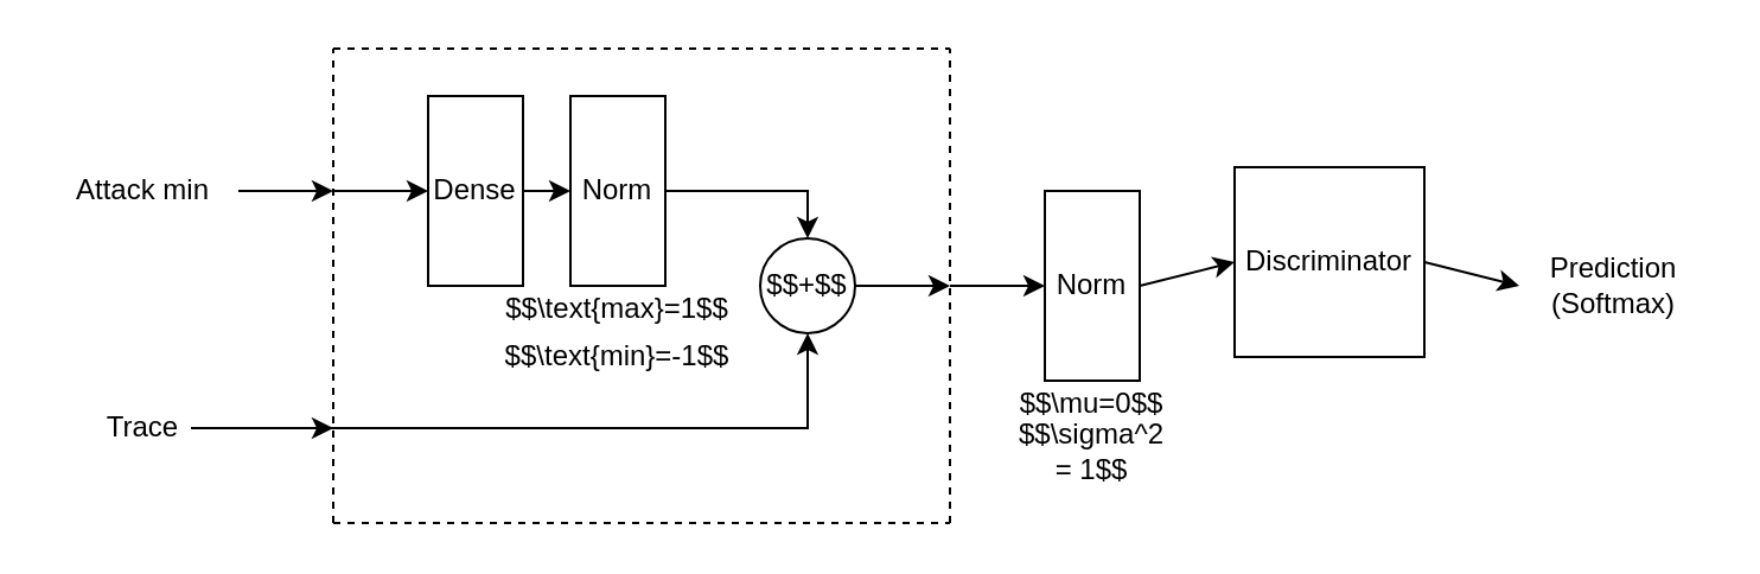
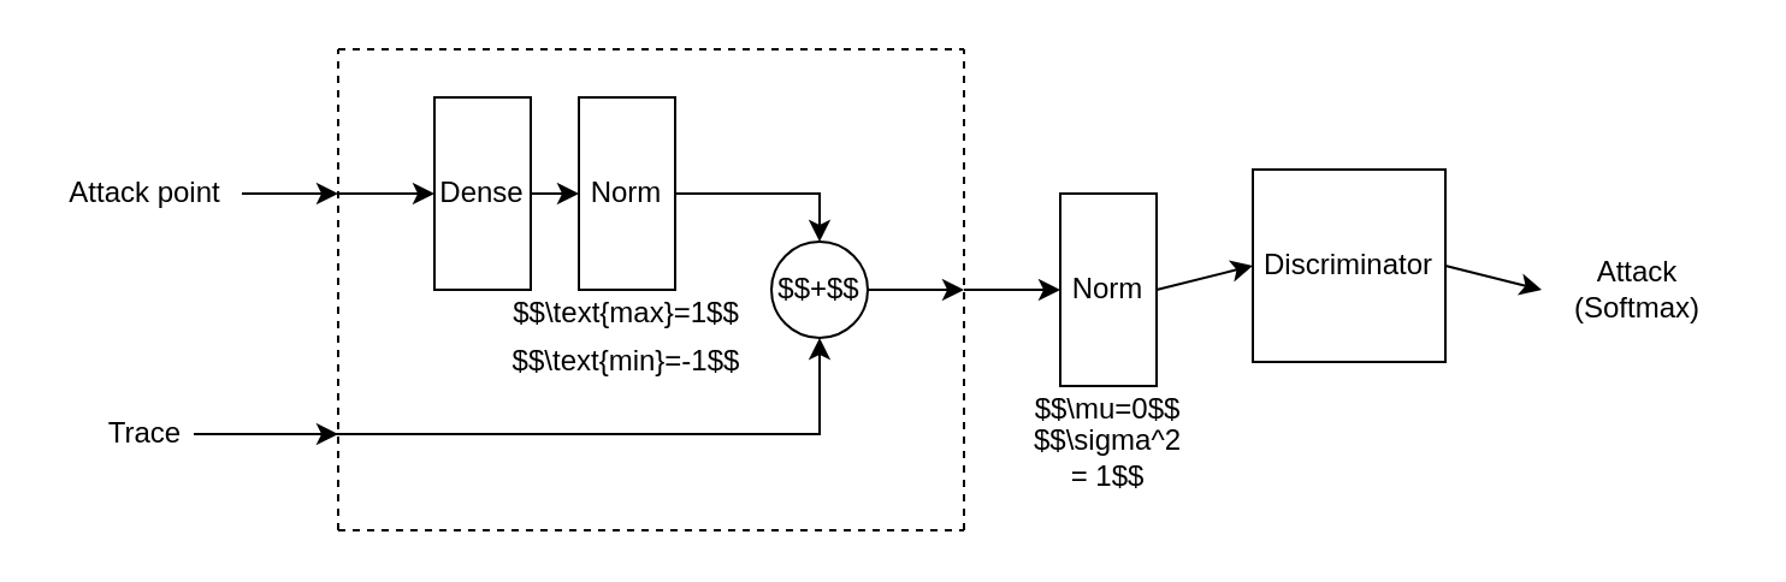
  <mxCell id="0" />
  <mxCell id="1" parent="0" />
  <mxCell id="2" value="Discriminator" style="whiteSpace=wrap;html=1;aspect=fixed;" parent="1" vertex="1"><mxGeometry x="520" y="70" width="80" height="80" as="geometry" /></mxCell>
  <mxCell id="3" value="Norm" style="rounded=0;whiteSpace=wrap;html=1;" parent="1" vertex="1"><mxGeometry x="440" y="80" width="40" height="80" as="geometry" /></mxCell>
  <mxCell id="4" value="$$\mu=0$$" style="text;html=1;strokeColor=none;fillColor=none;align=center;verticalAlign=middle;whiteSpace=wrap;rounded=0;" parent="1" vertex="1"><mxGeometry x="440" y="160" width="40" height="20" as="geometry" /></mxCell>
  <mxCell id="5" value="$$\sigma^2 = 1$$" style="text;html=1;strokeColor=none;fillColor=none;align=center;verticalAlign=middle;whiteSpace=wrap;rounded=0;" parent="1" vertex="1"><mxGeometry x="440" y="180" width="40" height="20" as="geometry" /></mxCell>
  <mxCell id="6" value="" style="endArrow=classic;html=1;rounded=0;exitX=1;exitY=0.5;exitDx=0;exitDy=0;entryX=0;entryY=0.5;entryDx=0;entryDy=0;" parent="1" source="3" target="2" edge="1"><mxGeometry width="50" height="50" relative="1" as="geometry"><mxPoint x="550" y="260" as="sourcePoint" /><mxPoint x="600" y="210" as="targetPoint" /></mxGeometry></mxCell>
  <mxCell id="7" value="" style="endArrow=classic;html=1;rounded=0;exitX=1;exitY=0.5;exitDx=0;exitDy=0;" parent="1" source="2" edge="1"><mxGeometry width="50" height="50" relative="1" as="geometry"><mxPoint x="660" y="150" as="sourcePoint" /><mxPoint x="640" y="120" as="targetPoint" /></mxGeometry></mxCell>
- <mxCell id="8" value="Prediction (Softmax)" style="text;html=1;strokeColor=none;fillColor=none;align=center;verticalAlign=middle;whiteSpace=wrap;rounded=0;" parent="1" vertex="1"><mxGeometry x="640" y="100" width="80" height="40" as="geometry" /></mxCell>
+ <mxCell id="8" value="Attack (Softmax)" style="text;html=1;strokeColor=none;fillColor=none;align=center;verticalAlign=middle;whiteSpace=wrap;rounded=0;" parent="1" vertex="1"><mxGeometry x="640" y="100" width="80" height="40" as="geometry" /></mxCell>
  <mxCell id="9" value="" style="endArrow=classic;html=1;rounded=0;entryX=0;entryY=0.5;entryDx=0;entryDy=0;" parent="1" target="3" edge="1"><mxGeometry width="50" height="50" relative="1" as="geometry"><mxPoint x="400" y="120" as="sourcePoint" /><mxPoint x="340" y="100" as="targetPoint" /></mxGeometry></mxCell>
  <mxCell id="10" value="" style="endArrow=classic;html=1;rounded=0;entryX=0;entryY=0.25;entryDx=0;entryDy=0;" parent="1" edge="1"><mxGeometry width="50" height="50" relative="1" as="geometry"><mxPoint x="100" y="80" as="sourcePoint" /><mxPoint x="140" y="80" as="targetPoint" /></mxGeometry></mxCell>
  <mxCell id="11" value="" style="endArrow=classic;html=1;rounded=0;entryX=0;entryY=0.75;entryDx=0;entryDy=0;" parent="1" edge="1"><mxGeometry width="50" height="50" relative="1" as="geometry"><mxPoint x="100" y="180" as="sourcePoint" /><mxPoint x="140" y="180" as="targetPoint" /></mxGeometry></mxCell>
  <mxCell id="12" value="Trace" style="text;html=1;strokeColor=none;fillColor=none;align=center;verticalAlign=middle;whiteSpace=wrap;rounded=0;dashed=1;" parent="1" vertex="1"><mxGeometry x="20" y="160" width="80" height="40" as="geometry" /></mxCell>
- <mxCell id="13" value="Attack min" style="text;html=1;strokeColor=none;fillColor=none;align=center;verticalAlign=middle;whiteSpace=wrap;rounded=0;dashed=1;" parent="1" vertex="1"><mxGeometry x="20" y="60" width="80" height="40" as="geometry" /></mxCell>
+ <mxCell id="13" value="Attack point" style="text;html=1;strokeColor=none;fillColor=none;align=center;verticalAlign=middle;whiteSpace=wrap;rounded=0;dashed=1;" parent="1" vertex="1"><mxGeometry x="20" y="60" width="80" height="40" as="geometry" /></mxCell>
  <mxCell id="14" value="Dense" style="rounded=0;whiteSpace=wrap;html=1;fillColor=default;" parent="1" vertex="1"><mxGeometry x="180" y="40" width="40" height="80" as="geometry" /></mxCell>
  <mxCell id="15" value="$$+$$" style="ellipse;whiteSpace=wrap;html=1;aspect=fixed;fillColor=default;" parent="1" vertex="1"><mxGeometry x="320" y="100" width="40" height="40" as="geometry" /></mxCell>
  <mxCell id="16" value="" style="endArrow=classic;html=1;rounded=0;exitX=1;exitY=0.5;exitDx=0;exitDy=0;entryX=1;entryY=0.5;entryDx=0;entryDy=0;" parent="1" source="15" edge="1"><mxGeometry width="50" height="50" relative="1" as="geometry"><mxPoint x="490" y="280" as="sourcePoint" /><mxPoint x="400" y="120" as="targetPoint" /></mxGeometry></mxCell>
  <mxCell id="17" value="Norm" style="rounded=0;whiteSpace=wrap;html=1;fillColor=default;" parent="1" vertex="1"><mxGeometry x="240" y="40" width="40" height="80" as="geometry" /></mxCell>
  <mxCell id="18" value="" style="endArrow=classic;html=1;rounded=0;entryX=0;entryY=0.5;entryDx=0;entryDy=0;exitX=1;exitY=0.5;exitDx=0;exitDy=0;" parent="1" target="17" edge="1"><mxGeometry width="50" height="50" relative="1" as="geometry"><mxPoint x="220" y="80" as="sourcePoint" /><mxPoint x="250" y="170" as="targetPoint" /></mxGeometry></mxCell>
  <mxCell id="19" value="$$\text{min}=-1$$" style="text;html=1;strokeColor=none;fillColor=none;align=center;verticalAlign=middle;whiteSpace=wrap;rounded=0;" parent="1" vertex="1"><mxGeometry x="240" y="140" width="40" height="20" as="geometry" /></mxCell>
  <mxCell id="20" value="$$\text{max}=1$$" style="text;html=1;strokeColor=none;fillColor=none;align=center;verticalAlign=middle;whiteSpace=wrap;rounded=0;" parent="1" vertex="1"><mxGeometry x="240" y="120" width="40" height="20" as="geometry" /></mxCell>
  <mxCell id="21" value="" style="endArrow=classic;html=1;rounded=0;exitX=1;exitY=0.5;exitDx=0;exitDy=0;entryX=0.5;entryY=0;entryDx=0;entryDy=0;" parent="1" source="17" target="15" edge="1"><mxGeometry width="50" height="50" relative="1" as="geometry"><mxPoint x="350" y="230" as="sourcePoint" /><mxPoint x="400" y="180" as="targetPoint" /><Array as="points"><mxPoint x="340" y="80" /></Array></mxGeometry></mxCell>
  <mxCell id="22" value="" style="endArrow=classic;html=1;rounded=0;entryX=0;entryY=0.5;entryDx=0;entryDy=0;" parent="1" target="14" edge="1"><mxGeometry width="50" height="50" relative="1" as="geometry"><mxPoint x="140" y="80" as="sourcePoint" /><mxPoint x="150" y="100" as="targetPoint" /></mxGeometry></mxCell>
  <mxCell id="23" value="" style="endArrow=classic;html=1;rounded=0;entryX=0.5;entryY=1;entryDx=0;entryDy=0;" parent="1" target="15" edge="1"><mxGeometry width="50" height="50" relative="1" as="geometry"><mxPoint x="80" y="180" as="sourcePoint" /><mxPoint x="200" y="190" as="targetPoint" /><Array as="points"><mxPoint x="340" y="180" /></Array></mxGeometry></mxCell>
  <mxCell id="24" value="" style="endArrow=none;dashed=1;html=1;rounded=0;" parent="1" edge="1"><mxGeometry width="50" height="50" relative="1" as="geometry"><mxPoint x="400" y="220" as="sourcePoint" /><mxPoint x="400" y="20" as="targetPoint" /></mxGeometry></mxCell>
  <mxCell id="25" value="" style="endArrow=none;dashed=1;html=1;rounded=0;" parent="1" edge="1"><mxGeometry width="50" height="50" relative="1" as="geometry"><mxPoint x="140" y="220" as="sourcePoint" /><mxPoint x="400" y="220" as="targetPoint" /></mxGeometry></mxCell>
  <mxCell id="26" value="" style="endArrow=none;dashed=1;html=1;rounded=0;" parent="1" edge="1"><mxGeometry width="50" height="50" relative="1" as="geometry"><mxPoint x="140" y="220" as="sourcePoint" /><mxPoint x="140" y="20" as="targetPoint" /></mxGeometry></mxCell>
  <mxCell id="27" value="" style="endArrow=none;dashed=1;html=1;rounded=0;" parent="1" edge="1"><mxGeometry width="50" height="50" relative="1" as="geometry"><mxPoint x="140" y="20" as="sourcePoint" /><mxPoint x="400" y="20" as="targetPoint" /></mxGeometry></mxCell>
